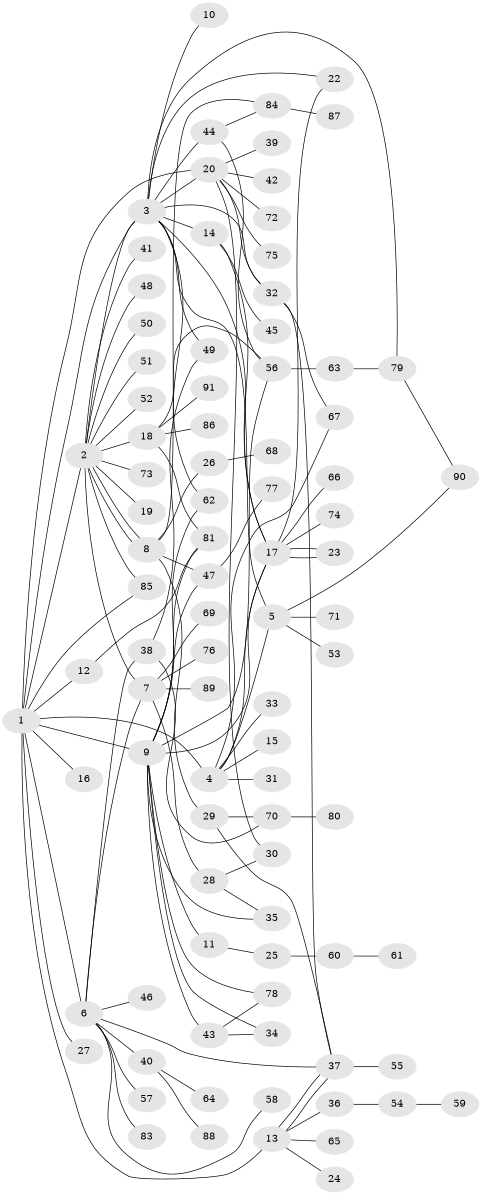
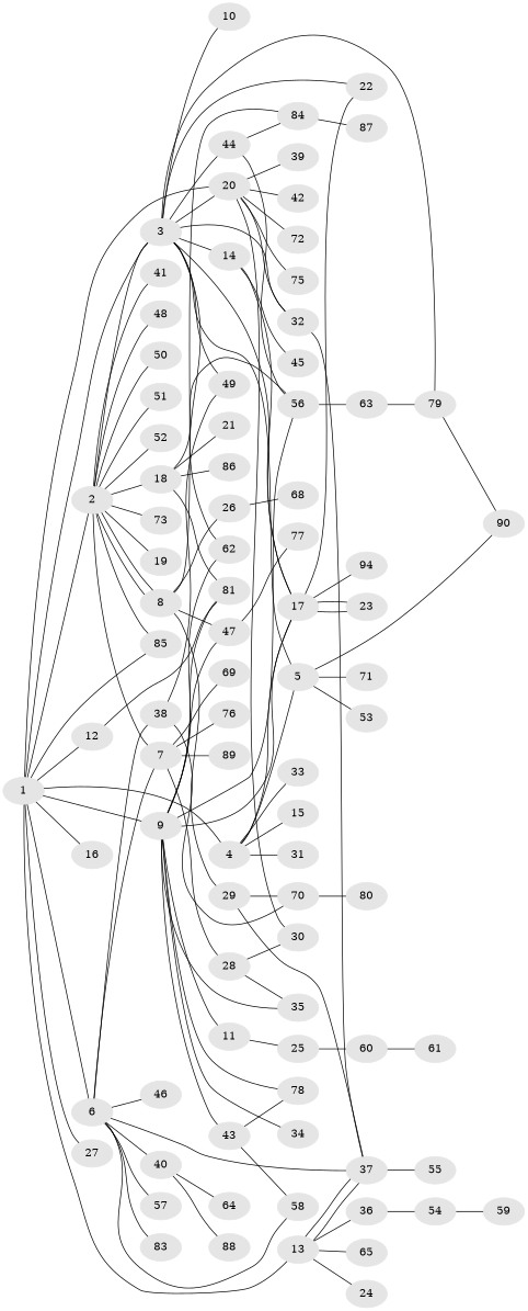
  graph {
    rankdir=LR
    node [color=gray90 style=filled]
    1
    2
    3
    4
    6
    9
    12
    13
    16
    20
    27
    85
    7
    8
    18
    19
    41
    48
    50
    51
    52
    73
    5
    10
    14
    17
    22
    44
    49
    62
    79
    32
    15
    31
    33
-   67
    37
    38
    40
    46
    57
    58
    83
    47
    11
    34
    35
    43
    56
    78
    81
    24
    36
    65
    30
    39
    42
    72
    75
    28
    69
    76
    89
    26
    29
    84
-   21 [label=91]
+   21
    86
    53
    71
    90
    45
    23
-   66
-   74
+   74 [label=94]
    55
    70
    64
    88
    68
    77
    87
    25
    63
    60
    54
    61
    80
    59
    1 -- 2
    1 -- 3
    1 -- 4
    1 -- 6
    1 -- 9
    1 -- 12
    1 -- 13
    1 -- 16
    1 -- 20
    1 -- 27
    1 -- 85
    2 -- 3
    2 -- 85
    2 -- 7
    2 -- 8
    2 -- 8
    2 -- 18
    2 -- 19
    2 -- 41
    2 -- 48
    2 -- 50
    2 -- 51
    2 -- 52
    2 -- 73
    3 -- 20
    3 -- 5
    3 -- 10
    3 -- 14
    3 -- 17
    3 -- 22
    3 -- 44
    3 -- 49
    3 -- 62
    3 -- 79
    3 -- 32
    4 -- 5
    4 -- 17
    4 -- 15
    4 -- 31
    4 -- 33
-   4 -- 67
    6 -- 7
    6 -- 37
    6 -- 38
    6 -- 40
    6 -- 46
    6 -- 57
    6 -- 58
    6 -- 83
    9 -- 17
    9 -- 62
    9 -- 47
    9 -- 11
    9 -- 34
    9 -- 35
    9 -- 43
    9 -- 56
    9 -- 78
    9 -- 81
    12 -- 81
    13 -- 37
    13 -- 37
    13 -- 24
    13 -- 36
    13 -- 65
    20 -- 32
    20 -- 30
    20 -- 39
    20 -- 42
    20 -- 72
    20 -- 75
    7 -- 28
    7 -- 69
    7 -- 76
    7 -- 89
    8 -- 47
    8 -- 26
    8 -- 29
    8 -- 84
    18 -- 56
    18 -- 81
    18 -- 21
    18 -- 86
    5 -- 53
    5 -- 71
    5 -- 90
    14 -- 17
    14 -- 45
    17 -- 22
    17 -- 23
    17 -- 23
-   17 -- 66
    17 -- 74
    44 -- 56
    44 -- 84
    79 -- 90
-   32 -- 67
    32 -- 37
    37 -- 55
    38 -- 49
    38 -- 70
    40 -- 64
    40 -- 88
    47 -- 77
    11 -- 25
-   43 -- 34
+   43 -- 58
    43 -- 78
    56 -- 63
    36 -- 54
    28 -- 35
    28 -- 30
    26 -- 68
    29 -- 37
    29 -- 70
    84 -- 87
    70 -- 80
    25 -- 60
    63 -- 79
    60 -- 61
    54 -- 59
  }
